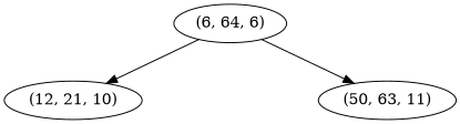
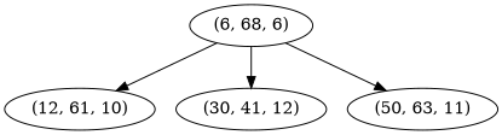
  digraph {
    fontname="DejaVu Serif"
    node [fontname="DejaVu Serif"]
    edge [fontname="DejaVu Serif"]
-   "(6, 68, 6)" [label="(6, 64, 6)"]
-   "(12, 21, 10)"
+   "(6, 68, 6)"
+   "(12, 21, 10)" [label="(12, 61, 10)"]
+   "(30, 41, 12)"
    n4 [label="(50, 63, 11)"]
    "(6, 68, 6)" -> "(12, 21, 10)"
+   "(6, 68, 6)" -> "(30, 41, 12)"
    "(6, 68, 6)" -> n4
  }
